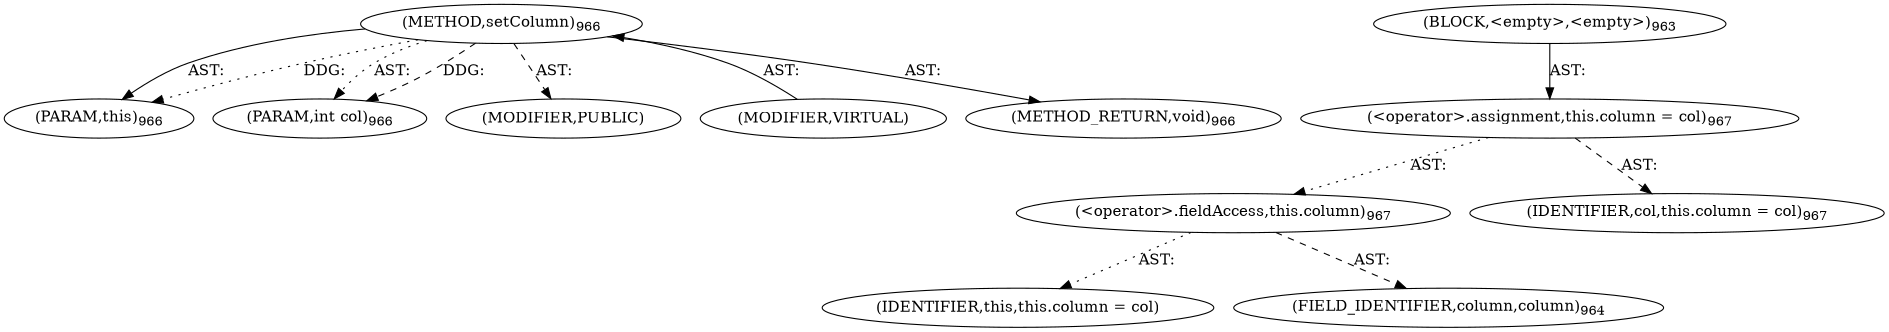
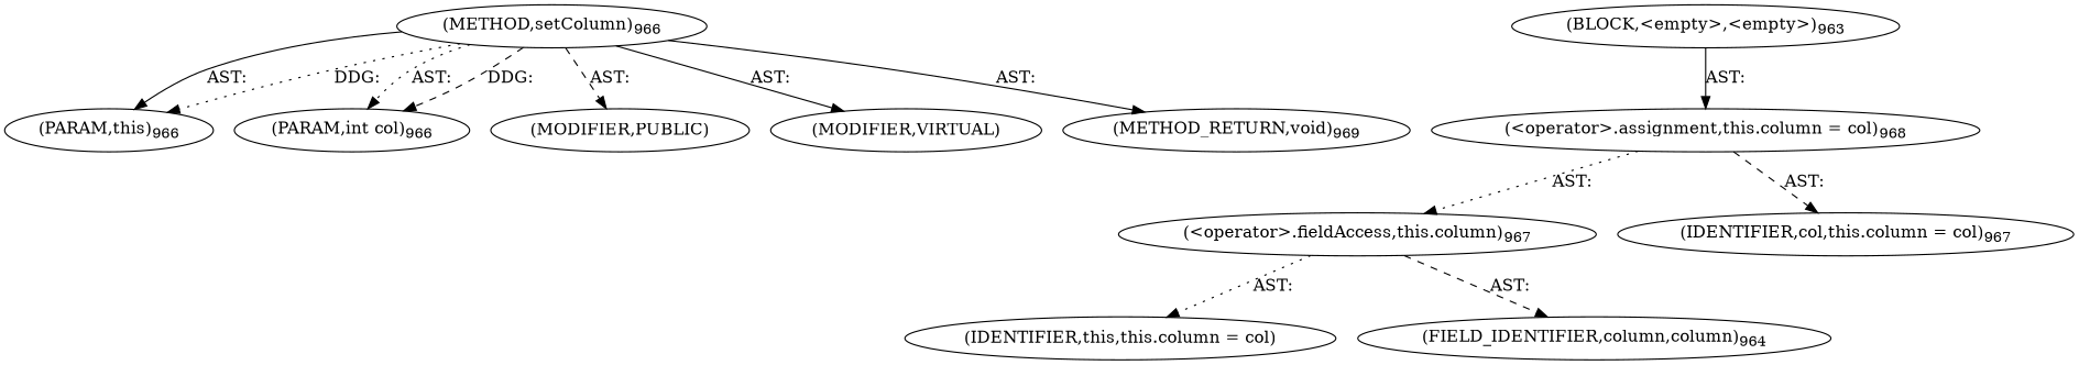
  digraph {
    edge [style=solid]
    n1 [label=<(METHOD,setColumn)<SUB>966</SUB>>]
    n2 [label=<(PARAM,this)<SUB>966</SUB>>]
    n3 [label=<(PARAM,int col)<SUB>966</SUB>>]
    n4 [label=<(MODIFIER,PUBLIC)>]
    n5 [label=<(MODIFIER,VIRTUAL)>]
-   n6 [label=<(METHOD_RETURN,void)<SUB>966</SUB>>]
+   n6 [label=<(METHOD_RETURN,void)<SUB>969</SUB>>]
    n7 [label=<(BLOCK,&lt;empty&gt;,&lt;empty&gt;)<SUB>963</SUB>>]
-   n8 [label=<(&lt;operator&gt;.assignment,this.column = col)<SUB>967</SUB>>]
+   n8 [label=<(&lt;operator&gt;.assignment,this.column = col)<SUB>968</SUB>>]
    n9 [label=<(&lt;operator&gt;.fieldAccess,this.column)<SUB>967</SUB>>]
    n10 [label=<(IDENTIFIER,col,this.column = col)<SUB>967</SUB>>]
    n11 [label=<(IDENTIFIER,this,this.column = col)>]
    n12 [label=<(FIELD_IDENTIFIER,column,column)<SUB>964</SUB>>]
    n1 -> n2 [label="AST: "]
    n1 -> n2 [label="DDG: " style=dotted]
    n1 -> n3 [label="AST: " style=dotted]
    n1 -> n3 [label="DDG: " style=dashed]
    n1 -> n4 [label="AST: " style=dashed]
-   n5 -> n1 [label="AST: "]
+   n1 -> n5 [label="AST: "]
    n1 -> n6 [label="AST: "]
    n7 -> n8 [label="AST: "]
    n8 -> n9 [label="AST: " style=dotted]
    n8 -> n10 [label="AST: " style=dashed]
    n9 -> n11 [label="AST: " style=dotted]
    n9 -> n12 [label="AST: " style=dashed]
  }
